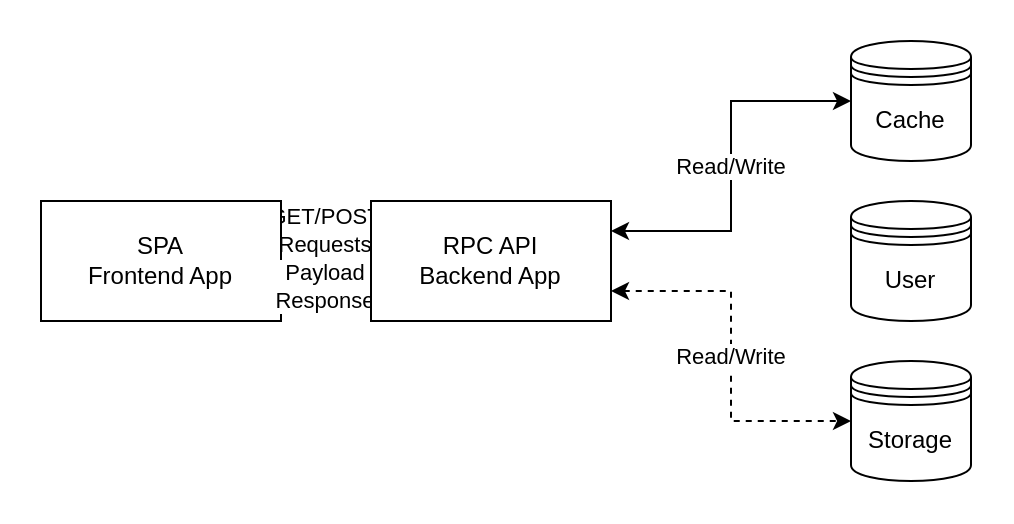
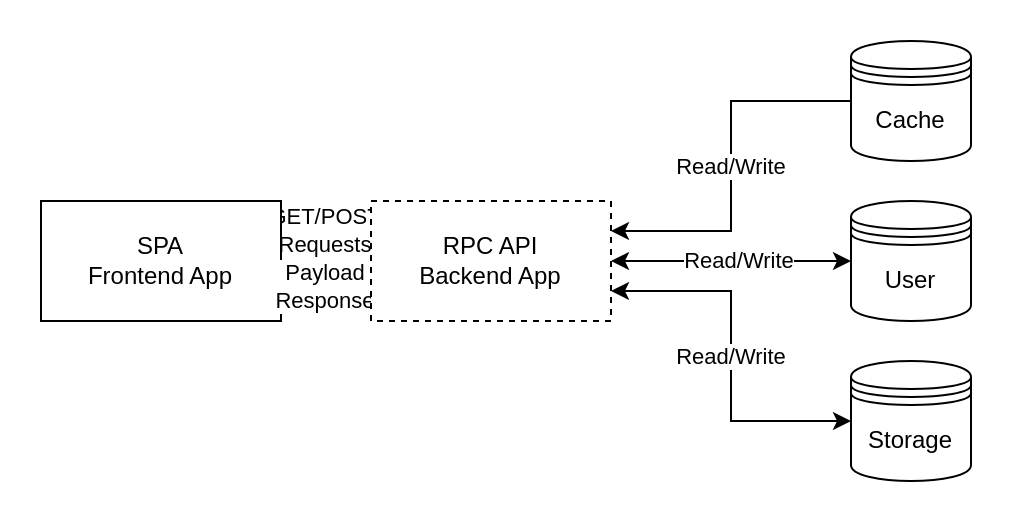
  <mxCell id="0" />
  <mxCell id="1" parent="0" />
  <mxCell id="2" style="edgeStyle=orthogonalEdgeStyle;rounded=0;orthogonalLoop=1;jettySize=auto;html=1;exitX=1;exitY=0.25;exitDx=0;exitDy=0;entryX=0;entryY=0.25;entryDx=0;entryDy=0;" edge="1" parent="1" source="4" target="12"><mxGeometry relative="1" as="geometry" /></mxCell>
  <mxCell id="3" value="GET/POST &lt;br&gt;Requests" style="edgeLabel;html=1;align=center;verticalAlign=middle;resizable=0;points=[];" vertex="1" connectable="0" parent="2"><mxGeometry x="-0.05" y="1" relative="1" as="geometry"><mxPoint as="offset" /></mxGeometry></mxCell>
  <mxCell id="4" value="SPA &lt;br&gt;Frontend App" style="whiteSpace=wrap;html=1;align=center;treeFolding=1;treeMoving=1;newEdgeStyle={&quot;edgeStyle&quot;:&quot;elbowEdgeStyle&quot;,&quot;startArrow&quot;:&quot;none&quot;,&quot;endArrow&quot;:&quot;none&quot;};" vertex="1" parent="1"><mxGeometry x="20" y="100" width="120" height="60" as="geometry" /></mxCell>
  <mxCell id="5" style="edgeStyle=orthogonalEdgeStyle;rounded=0;orthogonalLoop=1;jettySize=auto;html=1;exitX=0;exitY=0.75;exitDx=0;exitDy=0;entryX=1;entryY=0.75;entryDx=0;entryDy=0;" edge="1" parent="1" source="12" target="4"><mxGeometry relative="1" as="geometry" /></mxCell>
  <mxCell id="6" value="Payload&lt;br&gt;Response" style="edgeLabel;html=1;align=center;verticalAlign=middle;resizable=0;points=[];" vertex="1" connectable="0" parent="5"><mxGeometry x="0.075" y="-3" relative="1" as="geometry"><mxPoint as="offset" /></mxGeometry></mxCell>
- <mxCell id="7" style="edgeStyle=orthogonalEdgeStyle;rounded=0;orthogonalLoop=1;jettySize=auto;html=1;exitX=1;exitY=0.25;exitDx=0;exitDy=0;entryX=0;entryY=0.5;entryDx=0;entryDy=0;startArrow=classic;startFill=1;" edge="1" parent="1" source="12" target="13"><mxGeometry relative="1" as="geometry"><Array as="points"><mxPoint x="365" y="115" /><mxPoint x="365" y="50" /></Array></mxGeometry></mxCell>
+ <mxCell id="7" style="edgeStyle=orthogonalEdgeStyle;rounded=0;orthogonalLoop=1;jettySize=auto;html=1;exitX=1;exitY=0.25;exitDx=0;exitDy=0;entryX=0;entryY=0.5;entryDx=0;entryDy=0;startArrow=classic;startFill=1;endArrow=none;" edge="1" parent="1" source="12" target="13"><mxGeometry relative="1" as="geometry"><Array as="points"><mxPoint x="365" y="115" /><mxPoint x="365" y="50" /></Array></mxGeometry></mxCell>
  <mxCell id="8" value="Read/Write" style="edgeLabel;html=1;align=center;verticalAlign=middle;resizable=0;points=[];" vertex="1" connectable="0" parent="7"><mxGeometry x="0.005" y="1" relative="1" as="geometry"><mxPoint as="offset" /></mxGeometry></mxCell>
- <mxCell id="11" value="Read/Write" style="edgeStyle=orthogonalEdgeStyle;rounded=0;orthogonalLoop=1;jettySize=auto;html=1;exitX=1;exitY=0.75;exitDx=0;exitDy=0;entryX=0;entryY=0.5;entryDx=0;entryDy=0;startArrow=classic;startFill=1;dashed=1;" edge="1" parent="1" source="12" target="15"><mxGeometry relative="1" as="geometry" /></mxCell>
- <mxCell id="12" value="RPC API &lt;br&gt;Backend App" style="whiteSpace=wrap;html=1;align=center;treeFolding=1;treeMoving=1;newEdgeStyle={&quot;edgeStyle&quot;:&quot;elbowEdgeStyle&quot;,&quot;startArrow&quot;:&quot;none&quot;,&quot;endArrow&quot;:&quot;none&quot;};" vertex="1" parent="1"><mxGeometry x="185" y="100" width="120" height="60" as="geometry" /></mxCell>
+ <mxCell id="9" style="edgeStyle=orthogonalEdgeStyle;rounded=0;orthogonalLoop=1;jettySize=auto;html=1;exitX=1;exitY=0.5;exitDx=0;exitDy=0;entryX=0;entryY=0.5;entryDx=0;entryDy=0;startArrow=classic;startFill=1;" edge="1" parent="1" source="12" target="14"><mxGeometry relative="1" as="geometry" /></mxCell>
+ <mxCell id="10" value="Read/Write" style="edgeLabel;html=1;align=center;verticalAlign=middle;resizable=0;points=[];" vertex="1" connectable="0" parent="9"><mxGeometry x="0.05" y="1" relative="1" as="geometry"><mxPoint as="offset" /></mxGeometry></mxCell>
+ <mxCell id="11" value="Read/Write" style="edgeStyle=orthogonalEdgeStyle;rounded=0;orthogonalLoop=1;jettySize=auto;html=1;exitX=1;exitY=0.75;exitDx=0;exitDy=0;entryX=0;entryY=0.5;entryDx=0;entryDy=0;startArrow=classic;startFill=1;" edge="1" parent="1" source="12" target="15"><mxGeometry relative="1" as="geometry" /></mxCell>
+ <mxCell id="12" value="RPC API &lt;br&gt;Backend App" style="whiteSpace=wrap;html=1;align=center;treeFolding=1;treeMoving=1;newEdgeStyle={&quot;edgeStyle&quot;:&quot;elbowEdgeStyle&quot;,&quot;startArrow&quot;:&quot;none&quot;,&quot;endArrow&quot;:&quot;none&quot;};dashed=1;" vertex="1" parent="1"><mxGeometry x="185" y="100" width="120" height="60" as="geometry" /></mxCell>
  <mxCell id="13" value="Cache" style="shape=datastore;whiteSpace=wrap;html=1;" vertex="1" parent="1"><mxGeometry x="425" y="20" width="60" height="60" as="geometry" /></mxCell>
  <mxCell id="14" value="User" style="shape=datastore;whiteSpace=wrap;html=1;" vertex="1" parent="1"><mxGeometry x="425" y="100" width="60" height="60" as="geometry" /></mxCell>
  <mxCell id="15" value="Storage" style="shape=datastore;whiteSpace=wrap;html=1;" vertex="1" parent="1"><mxGeometry x="425" y="180" width="60" height="60" as="geometry" /></mxCell>
